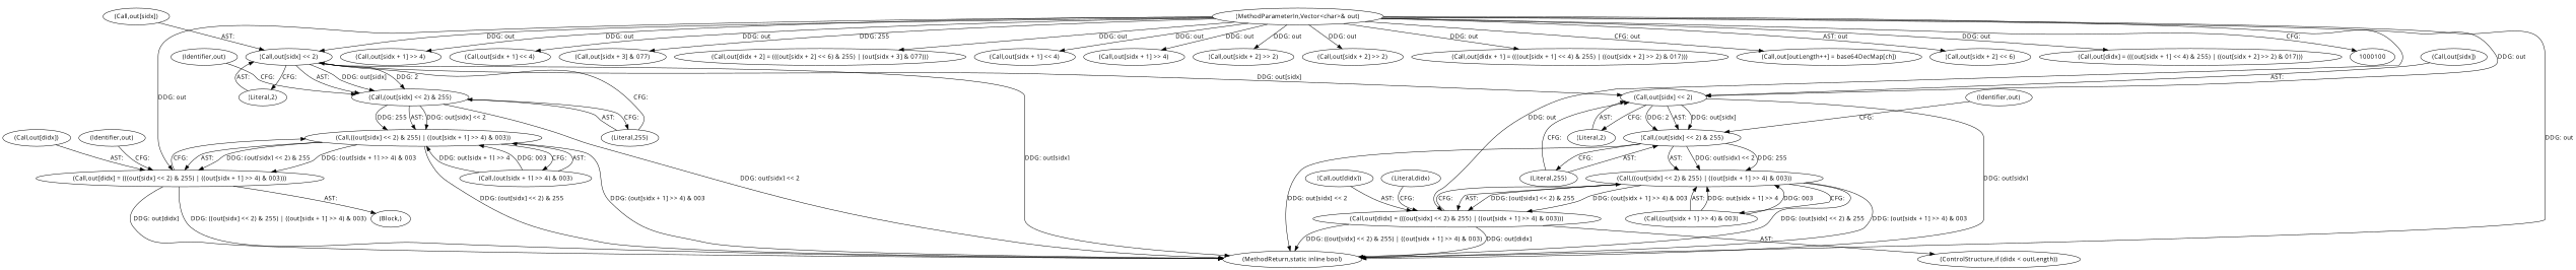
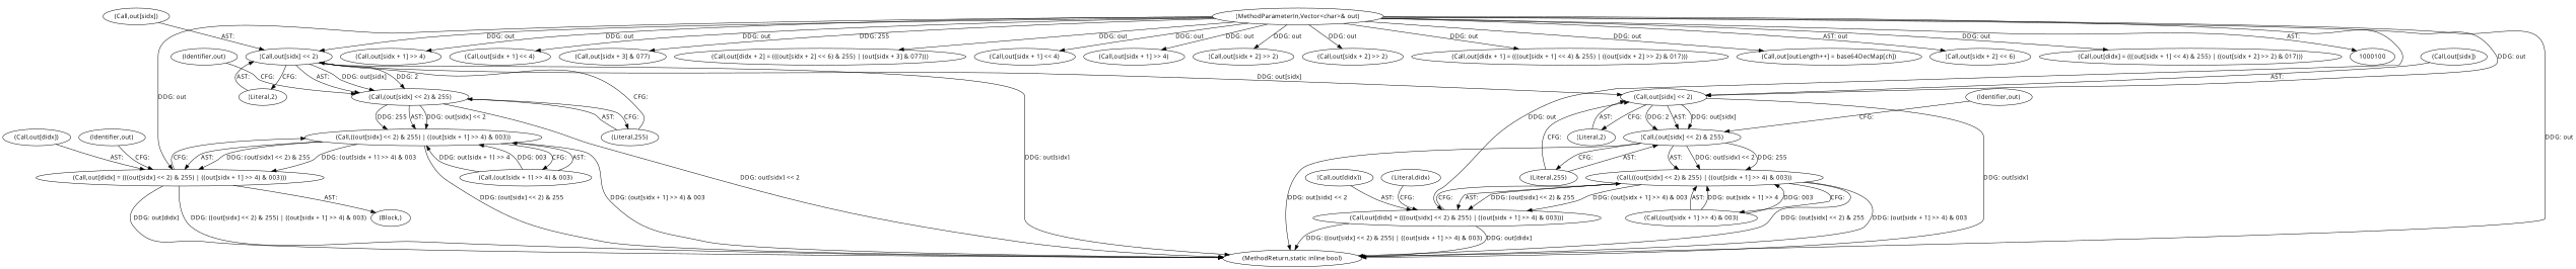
  digraph {
    fontname="Open Sans"
    node [fontname="Open Sans"]
    edge [fontname="Open Sans"]
    n1 [label="(Call,out[sidx] << 2)"]
    n2 [label="(Call,(out[sidx] << 2) & 255)"]
    n3 [label="(Call,out[sidx] << 2)"]
    n4 [label="(MethodReturn,static inline bool)"]
    n5 [label="(Literal,2)"]
    n6 [label="(Call,((out[sidx] << 2) & 255) | ((out[sidx + 1] >> 4) & 003))"]
    n7 [label="(Literal,255)"]
    n8 [label="(Call,(out[sidx] << 2) & 255)"]
    n9 [label="(Literal,2)"]
    n10 [label="(MethodParameterIn,Vector<char>& out)"]
    n11 [label="(Call,out[didx] = (((out[sidx] << 2) & 255) | ((out[sidx + 1] >> 4) & 003)))"]
    n12 [label="(Call,out[didx] = (((out[sidx] << 2) & 255) | ((out[sidx + 1] >> 4) & 003)))"]
    n13 [label="(Call,out[sidx + 1] >> 4)"]
    n14 [label="(Call,out[sidx + 1] << 4)"]
    n15 [label="(Call,out[sidx + 3] & 077)"]
    n16 [label="(Call,out[didx + 2] = (((out[sidx + 2] << 6) & 255) | (out[sidx + 3] & 077)))"]
    n17 [label="(Call,out[sidx + 1] << 4)"]
    n18 [label="(Call,out[sidx + 1] >> 4)"]
    n19 [label="(Call,out[sidx + 2] >> 2)"]
    n20 [label="(Call,out[sidx + 2] >> 2)"]
    n21 [label="(Call,out[didx + 1] = (((out[sidx + 1] << 4) & 255) | ((out[sidx + 2] >> 2) & 017)))"]
    n22 [label="(Call,out[outLength++] = base64DecMap[ch])"]
    n23 [label="(Call,out[sidx + 2] << 6)"]
    n24 [label="(Call,out[didx] = (((out[sidx + 1] << 4) & 255) | ((out[sidx + 2] >> 2) & 017)))"]
    1000100
    n26 [label="(Block,)"]
    n27 [label="(Call,((out[sidx] << 2) & 255) | ((out[sidx + 1] >> 4) & 003))"]
-   n28 [label="(ControlStructure,if (didx < outLength))"]
    n29 [label="(Call,(out[sidx + 1] >> 4) & 003)"]
    n30 [label="(Literal,255)"]
    n31 [label="(Call,(out[sidx + 1] >> 4) & 003)"]
    n32 [label="(Identifier,out)"]
    n33 [label="(Call,out[didx])"]
    n34 [label="(Call,out[sidx])"]
    n35 [label="(Literal,didx)"]
    n36 [label="(Identifier,out)"]
    n37 [label="(Identifier,out)"]
    n38 [label="(Call,out[sidx])"]
    n39 [label="(Call,out[didx])"]
    n1 -> n2 [label="AST: "]
    n1 -> n2 [label="DDG: out[sidx]"]
    n1 -> n2 [label="DDG: 2"]
    n1 -> n3 [label="DDG: out[sidx]"]
    n1 -> n4 [label="DDG: out[sidx]"]
    n1 -> n5 [label="CFG: "]
    n2 -> n4 [label="DDG: out[sidx] << 2"]
    n2 -> n6 [label="AST: "]
    n2 -> n6 [label="DDG: out[sidx] << 2"]
    n2 -> n6 [label="DDG: 255"]
    n2 -> n7 [label="CFG: "]
    n3 -> n4 [label="DDG: out[sidx]"]
    n3 -> n8 [label="AST: "]
    n3 -> n8 [label="DDG: out[sidx]"]
    n3 -> n8 [label="DDG: 2"]
    n3 -> n9 [label="CFG: "]
    n5 -> n1 [label="AST: "]
    n6 -> n4 [label="DDG: (out[sidx] << 2) & 255"]
    n6 -> n4 [label="DDG: (out[sidx + 1] >> 4) & 003"]
    n6 -> n11 [label="AST: "]
    n6 -> n11 [label="DDG: (out[sidx] << 2) & 255"]
    n6 -> n11 [label="DDG: (out[sidx + 1] >> 4) & 003"]
    n6 -> n29 [label="CFG: "]
    n7 -> n1 [label="CFG: "]
    n7 -> n2 [label="AST: "]
    n8 -> n4 [label="DDG: out[sidx] << 2"]
    n8 -> n27 [label="AST: "]
    n8 -> n27 [label="DDG: out[sidx] << 2"]
    n8 -> n27 [label="DDG: 255"]
    n8 -> n30 [label="CFG: "]
    n9 -> n3 [label="AST: "]
    n10 -> n1 [label="DDG: out"]
    n10 -> n3 [label="DDG: out"]
    n10 -> n4 [label="DDG: out"]
    n10 -> n11 [label="DDG: out"]
    n10 -> n12 [label="DDG: out"]
    n10 -> n13 [label="DDG: out"]
    n10 -> n14 [label="DDG: out"]
    n10 -> n15 [label="DDG: 255"]
    n10 -> n16 [label="DDG: out"]
    n10 -> n17 [label="DDG: out"]
    n10 -> n18 [label="DDG: out"]
    n10 -> n19 [label="DDG: out"]
    n10 -> n20 [label="DDG: out"]
    n10 -> n21 [label="DDG: out"]
-   n10 -> n22 [label="CFG: out"]
+   n10 -> n22 [label="DDG: out"]
    n10 -> n23 [label="AST: out"]
    n10 -> n24 [label="DDG: out"]
-   n10 -> 1000100 [label="CFG: "]
+   n10 -> 1000100 [label="AST: "]
    n11 -> n4 [label="DDG: ((out[sidx] << 2) & 255) | ((out[sidx + 1] >> 4) & 003)"]
    n11 -> n4 [label="DDG: out[didx]"]
    n11 -> n6 [label="CFG: "]
    n11 -> n26 [label="AST: "]
    n12 -> n4 [label="DDG: out[didx]"]
    n12 -> n4 [label="DDG: ((out[sidx] << 2) & 255) | ((out[sidx + 1] >> 4) & 003)"]
    n12 -> n27 [label="CFG: "]
-   n12 -> n28 [label="AST: "]
    n27 -> n4 [label="DDG: (out[sidx] << 2) & 255"]
    n27 -> n4 [label="DDG: (out[sidx + 1] >> 4) & 003"]
    n27 -> n12 [label="AST: "]
    n27 -> n12 [label="DDG: (out[sidx] << 2) & 255"]
    n27 -> n12 [label="DDG: (out[sidx + 1] >> 4) & 003"]
    n27 -> n31 [label="CFG: "]
    n29 -> n6 [label="AST: "]
    n29 -> n6 [label="DDG: out[sidx + 1] >> 4"]
    n29 -> n6 [label="DDG: 003"]
    n30 -> n3 [label="CFG: "]
    n30 -> n8 [label="AST: "]
    n31 -> n27 [label="AST: "]
    n31 -> n27 [label="DDG: out[sidx + 1] >> 4"]
    n31 -> n27 [label="DDG: 003"]
    n32 -> n2 [label="CFG: "]
    n33 -> n12 [label="AST: "]
    n34 -> n1 [label="AST: "]
    n35 -> n12 [label="CFG: "]
    n36 -> n11 [label="CFG: "]
    n37 -> n8 [label="CFG: "]
    n38 -> n3 [label="AST: "]
    n39 -> n11 [label="AST: "]
  }
